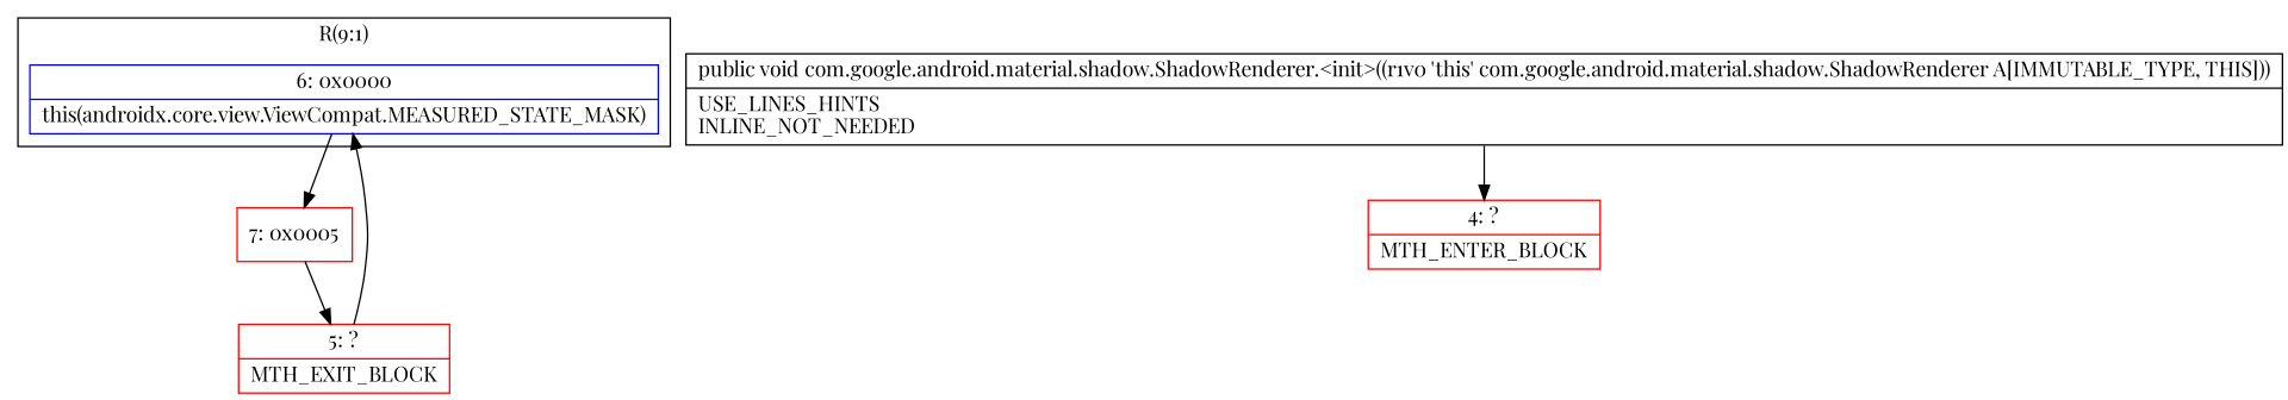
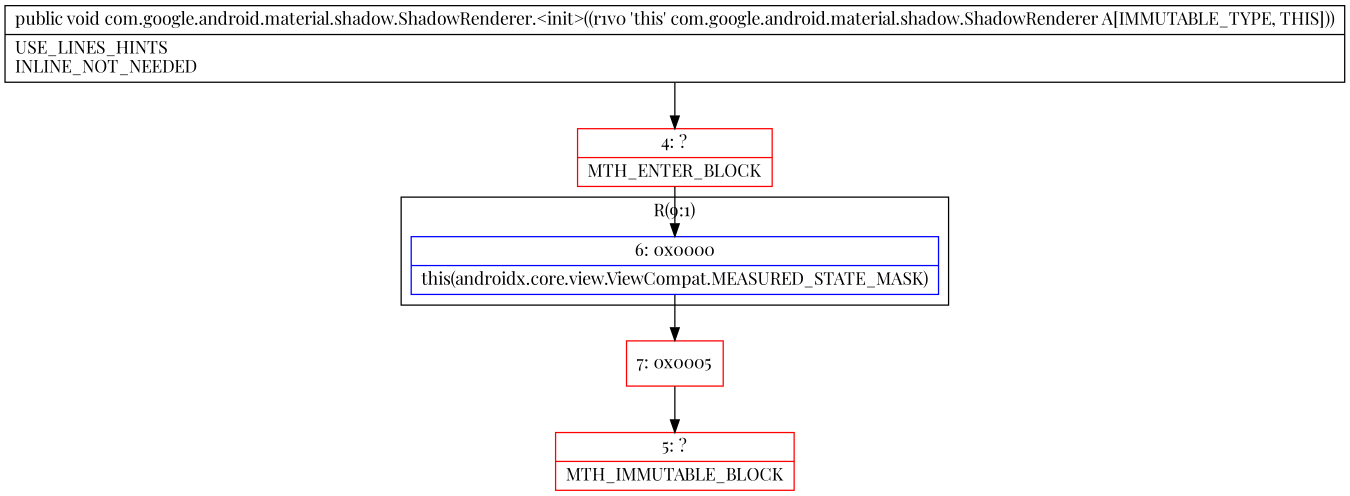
  digraph {
    fontname="Playfair Display"
    node [color=red fontname="Playfair Display" shape=record]
    edge [fontname="Playfair Display"]
    n1 [color=blue label="{6\:\ 0x0000|this(androidx.core.view.ViewCompat.MEASURED_STATE_MASK)\l}"]
    n2 [label="{7\:\ 0x0005}"]
-   n3 [label="{5\:\ ?|MTH_EXIT_BLOCK\l}"]
+   n3 [label="{5\:\ ?|MTH_IMMUTABLE_BLOCK\l}"]
    n4 [label="{4\:\ ?|MTH_ENTER_BLOCK\l}"]
    n5 [label="{public void com.google.android.material.shadow.ShadowRenderer.\<init\>((r1v0 'this' com.google.android.material.shadow.ShadowRenderer A[IMMUTABLE_TYPE, THIS]))  | USE_LINES_HINTS\lINLINE_NOT_NEEDED\l}" color=""]
    subgraph cluster_1 {
      label="R(9:1)"
      n1
    }
    n1 -> n2
    n2 -> n3
-   n3 -> n1
+   n4 -> n1
    n5 -> n4
  }
